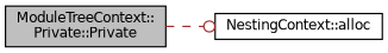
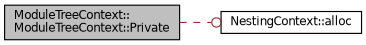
  digraph {
    rankdir=LR
    node [color=black fontname=Helvetica fontsize=10 shape=record style=filled]
-   n1 [fillcolor=grey75 fontcolor=black height=0.2 label="ModuleTreeContext::\lPrivate::Private" width=0.4]
+   n1 [fillcolor=grey75 fontcolor=black height=0.2 label="ModuleTreeContext::\lModuleTreeContext::Private" width=0.4]
    n2 [fillcolor=white height=0.2 label="NestingContext::alloc" width=0.4]
    n1 -> n2 [color=brown fontname=Helvetica fontsize=10 labelfontname=Helvetica labelfontsize=10 style=dashed arrowhead=odot]
  }
